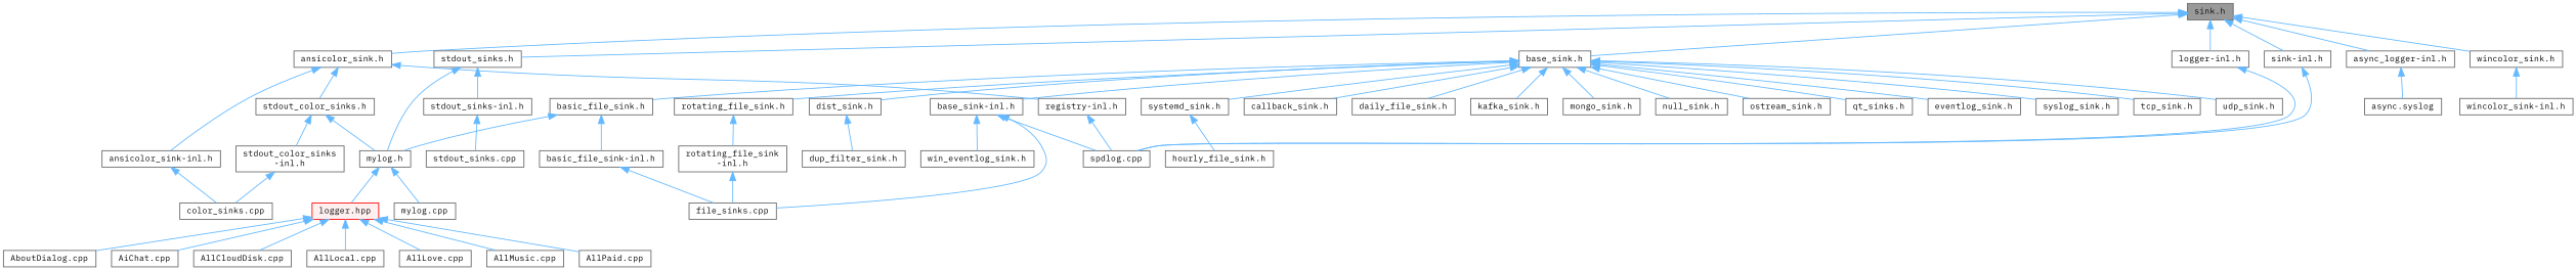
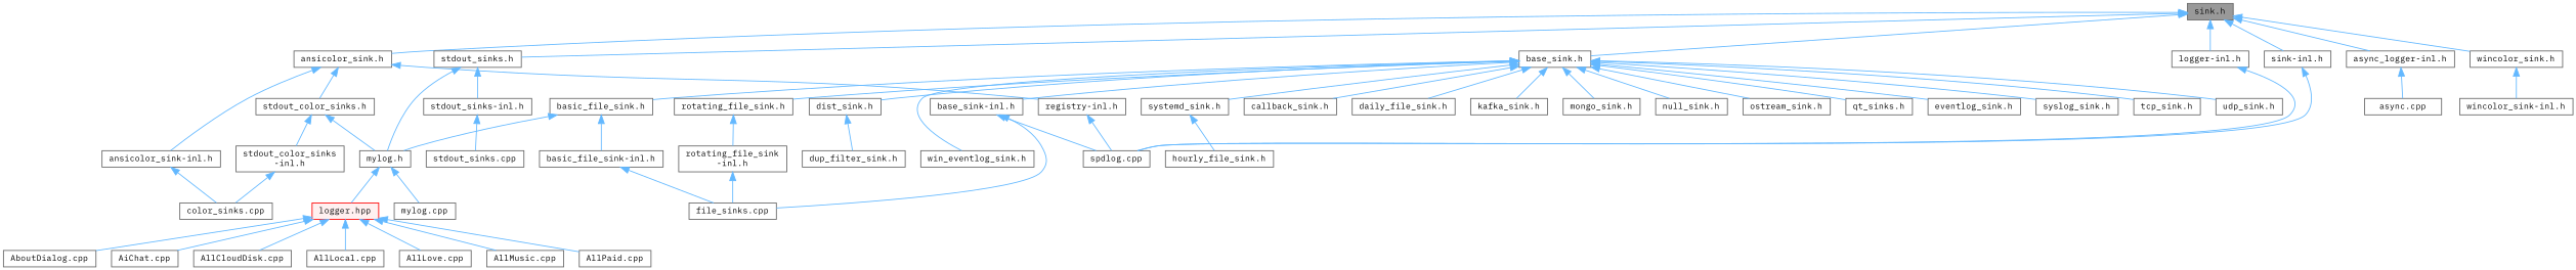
  digraph {
    fontname="IBM Plex Mono"
    node [color=grey40 fillcolor=white fontname="IBM Plex Mono" fontsize=10 shape=box style=filled]
    edge [color=steelblue1 dir=back fontname="IBM Plex Mono" fontsize=10 labelfontname=Helvetica labelfontsize=10 style=solid]
    n1 [color=gray40 fillcolor=grey60 fontcolor=black height=0.2 label="sink.h" width=0.4]
    n2 [height=0.2 label="ansicolor_sink.h" width=0.4]
    n3 [height=0.2 label="async_logger-inl.h" width=0.4]
    n4 [height=0.2 label="base_sink.h" width=0.4]
    n5 [height=0.2 label="logger-inl.h" width=0.4]
    n6 [height=0.2 label="sink-inl.h" width=0.4]
    n7 [height=0.2 label="stdout_sinks.h" width=0.4]
    n8 [height=0.2 label="wincolor_sink.h" width=0.4]
    n9 [height=0.2 label="ansicolor_sink-inl.h" width=0.4]
    n10 [height=0.2 label="registry-inl.h" width=0.4]
    n11 [height=0.2 label="stdout_color_sinks.h" width=0.4]
-   n12 [height=0.2 label="async.syslog" width=0.4]
+   n12 [height=0.2 label="async.cpp" width=0.4]
    n13 [height=0.2 label="base_sink-inl.h" width=0.4]
    n14 [height=0.2 label="basic_file_sink.h" width=0.4]
    n15 [height=0.2 label="callback_sink.h" width=0.4]
    n16 [height=0.2 label="daily_file_sink.h" width=0.4]
    n17 [height=0.2 label="dist_sink.h" width=0.4]
    n18 [height=0.2 label="kafka_sink.h" width=0.4]
    n19 [height=0.2 label="mongo_sink.h" width=0.4]
    n20 [height=0.2 label="null_sink.h" width=0.4]
    n21 [height=0.2 label="ostream_sink.h" width=0.4]
    n22 [height=0.2 label="qt_sinks.h" width=0.4]
    n23 [height=0.2 label="eventlog_sink.h" width=0.4]
    n24 [height=0.2 label="rotating_file_sink.h" width=0.4]
    n25 [height=0.2 label="syslog_sink.h" width=0.4]
    n26 [height=0.2 label="systemd_sink.h" width=0.4]
    n27 [height=0.2 label="tcp_sink.h" width=0.4]
    n28 [height=0.2 label="udp_sink.h" width=0.4]
    n29 [height=0.2 label="win_eventlog_sink.h" width=0.4]
    n30 [height=0.2 label="spdlog.cpp" width=0.4]
    n31 [height=0.2 label="mylog.h" width=0.4]
    n32 [height=0.2 label="stdout_sinks-inl.h" width=0.4]
    n33 [height=0.2 label="wincolor_sink-inl.h" width=0.4]
    n34 [height=0.2 label="color_sinks.cpp" width=0.4]
    n35 [height=0.2 label="stdout_color_sinks\l-inl.h" width=0.4]
    n36 [color=red fillcolor="#FFF0F0" height=0.2 label="logger.hpp" width=0.4]
    n37 [height=0.2 label="mylog.cpp" width=0.4]
    n38 [height=0.2 label="AboutDialog.cpp" width=0.4]
    n39 [height=0.2 label="AiChat.cpp" width=0.4]
    n40 [height=0.2 label="AllCloudDisk.cpp" width=0.4]
    n41 [height=0.2 label="AllLocal.cpp" width=0.4]
    n42 [height=0.2 label="AllLove.cpp" width=0.4]
    n43 [height=0.2 label="AllMusic.cpp" width=0.4]
    n44 [height=0.2 label="AllPaid.cpp" width=0.4]
    n45 [height=0.2 label="file_sinks.cpp" width=0.4]
    n46 [height=0.2 label="basic_file_sink-inl.h" width=0.4]
    n47 [height=0.2 label="dup_filter_sink.h" width=0.4]
    n48 [height=0.2 label="hourly_file_sink.h" width=0.4]
    n49 [height=0.2 label="rotating_file_sink\l-inl.h" width=0.4]
    n50 [height=0.2 label="stdout_sinks.cpp" width=0.4]
    n1 -> n2
    n1 -> n3
    n1 -> n4
    n1 -> n5
    n1 -> n6
    n1 -> n7
    n1 -> n8
    n2 -> n9
    n2 -> n10
    n2 -> n11
    n3 -> n12
    n4 -> n13
    n4 -> n14
    n4 -> n15
    n4 -> n16
    n4 -> n17
    n4 -> n18
    n4 -> n19
    n4 -> n20
    n4 -> n21
    n4 -> n22
    n4 -> n23
    n4 -> n24
    n4 -> n25
    n4 -> n26
    n4 -> n27
    n4 -> n28
-   n13 -> n29
+   n4 -> n29
    n5 -> n30
    n6 -> n30
    n7 -> n31
    n7 -> n32
    n8 -> n33
    n9 -> n34
    n10 -> n30
    n11 -> n31
    n11 -> n35
    n13 -> n30
    n13 -> n45
    n14 -> n31
    n14 -> n46
    n17 -> n47
    n24 -> n49
    n26 -> n48
    n31 -> n36
    n31 -> n37
    n32 -> n50
    n35 -> n34
    n36 -> n38
    n36 -> n39
    n36 -> n40
    n36 -> n41
    n36 -> n42
    n36 -> n43
    n36 -> n44
    n46 -> n45
    n49 -> n45
  }
